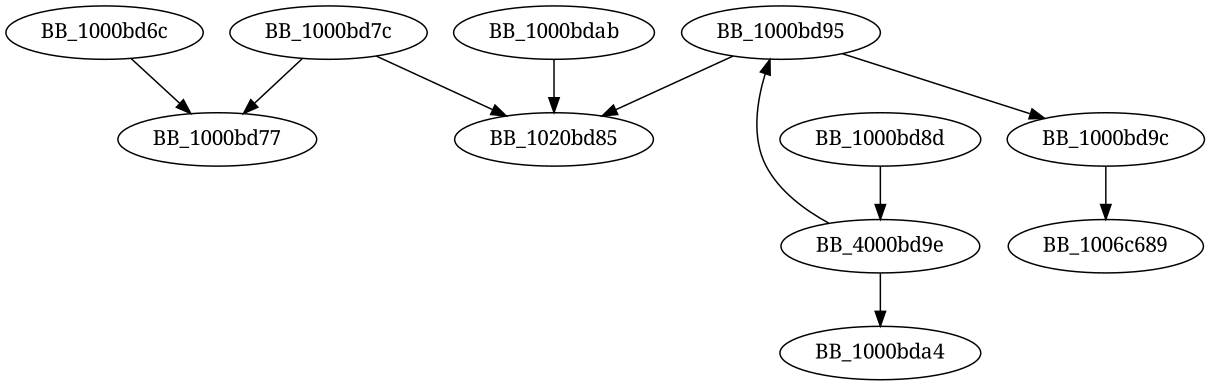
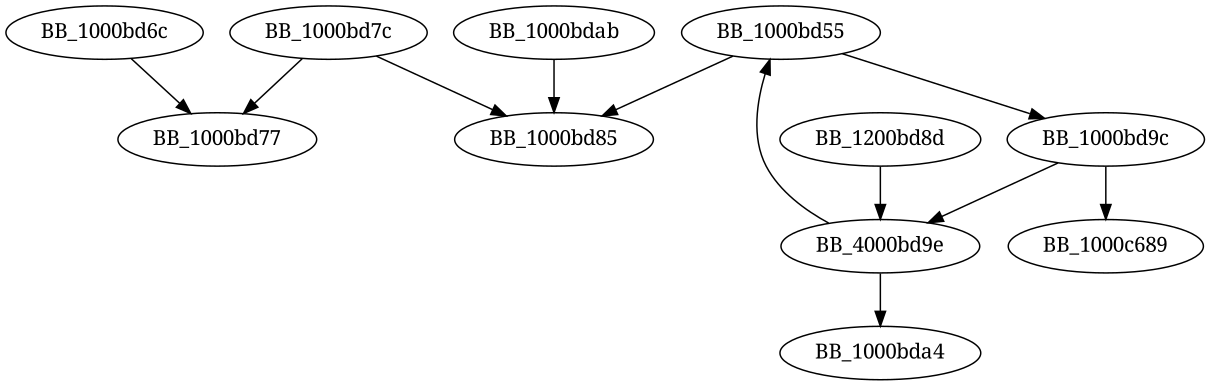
  digraph {
    fontname="Noto Serif"
    node [fontname="Noto Serif"]
    edge [fontname="Noto Serif"]
    BB_1000bd6c
    BB_1000bd77
    BB_1000bd7c
-   BB_1000bd85 [label=BB_1020bd85]
+   BB_1000bd85
    n5 [label=BB_4000bd9e]
-   BB_1000bd8d
-   BB_1000bd95
+   BB_1000bd8d [label=BB_1200bd8d]
+   BB_1000bd95 [label=BB_1000bd55]
    BB_1000bda4
    BB_1000bd9c
-   BB_1000c689 [label=BB_1006c689]
+   BB_1000c689
    BB_1000bdab
    BB_1000bd6c -> BB_1000bd77
    BB_1000bd7c -> BB_1000bd77
    BB_1000bd7c -> BB_1000bd85
    n5 -> BB_1000bd95
    n5 -> BB_1000bda4
    BB_1000bd8d -> n5
    BB_1000bd95 -> BB_1000bd85
    BB_1000bd95 -> BB_1000bd9c
+   BB_1000bd9c -> n5
    BB_1000bd9c -> BB_1000c689
    BB_1000bdab -> BB_1000bd85
  }
